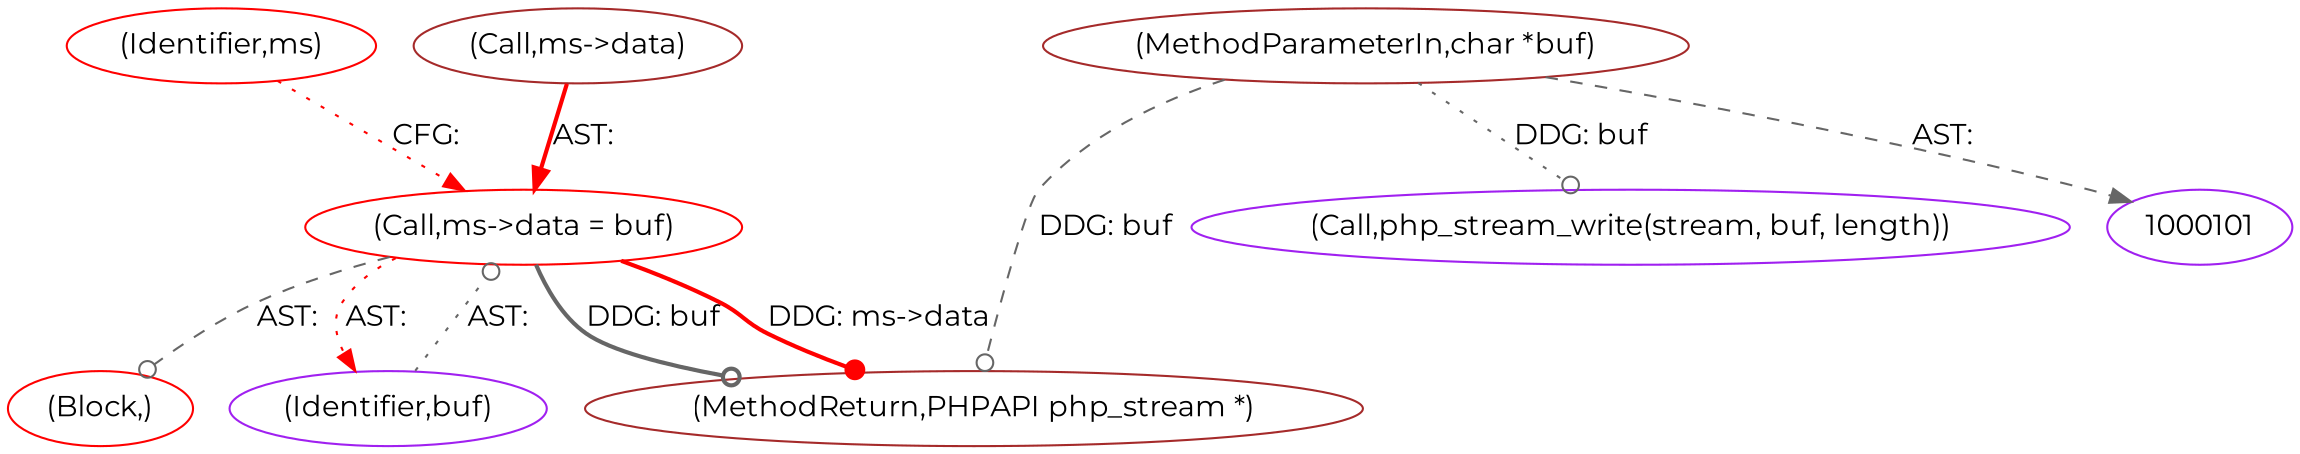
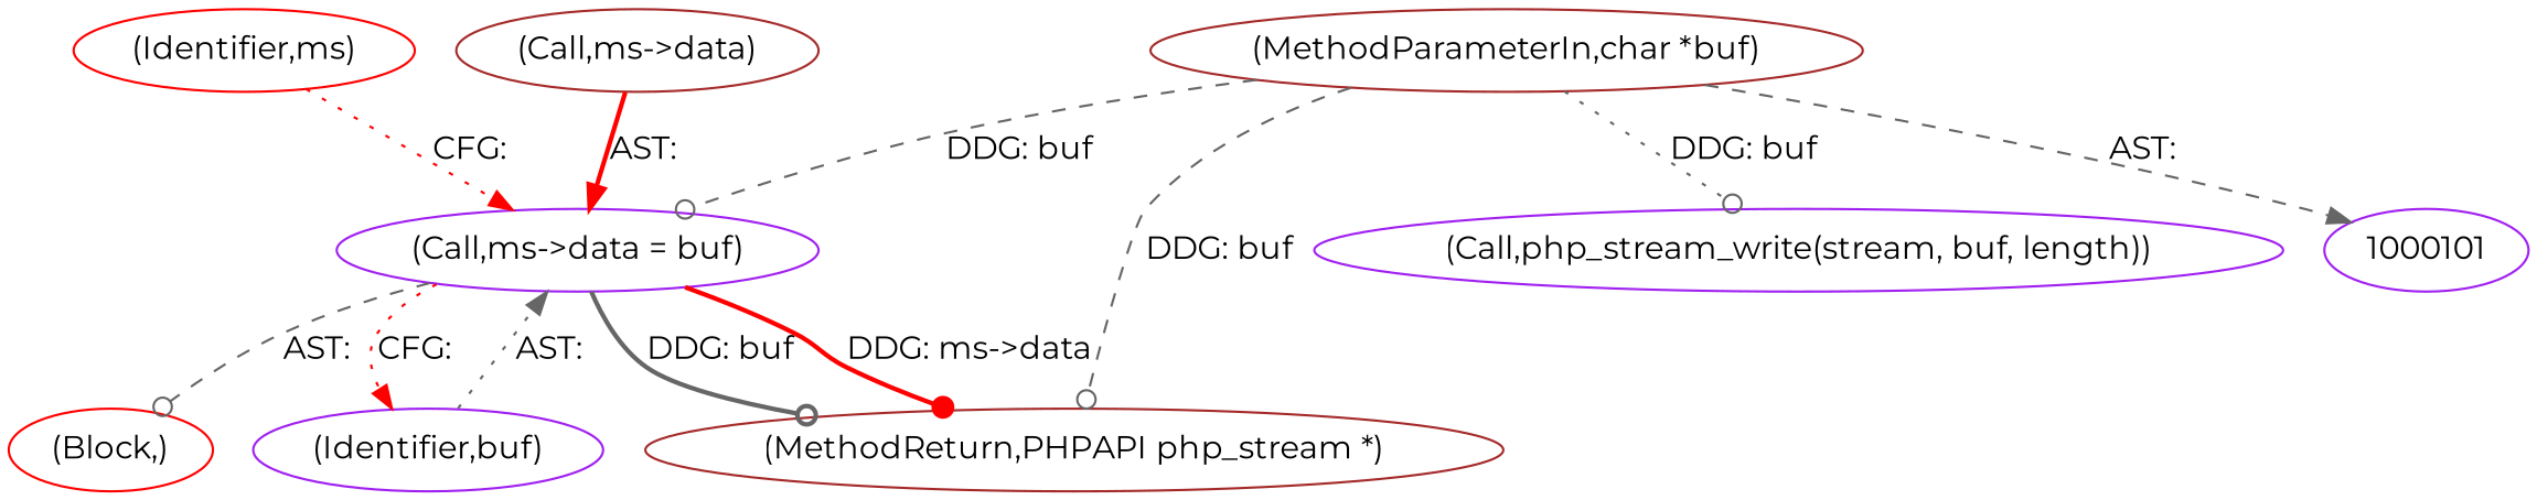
  digraph {
    fontname=Montserrat
    node [color=red fontname=Montserrat]
    edge [arrowhead=odot color=gray40 fontname=Montserrat style=dashed]
-   n1 [label="(Call,ms->data = buf)"]
+   n1 [color=purple label="(Call,ms->data = buf)"]
    n2 [label="(Block,)"]
    n3 [color=purple label="(Identifier,buf)"]
    n4 [color=brown label="(MethodReturn,PHPAPI php_stream *)"]
    n5 [color=brown label="(MethodParameterIn,char *buf)"]
    n6 [color=purple label="(Call,php_stream_write(stream, buf, length))"]
    1000101 [color=purple]
    n8 [label="(Identifier,ms)"]
    n9 [color=brown label="(Call,ms->data)"]
    n1 -> n2 [label="AST: "]
-   n1 -> n3 [arrowhead=normal color=red label="AST: " style=dotted]
+   n1 -> n3 [arrowhead=normal color=red label="CFG: " style=dotted]
    n1 -> n4 [label="DDG: buf" style=bold]
    n1 -> n4 [arrowhead=dot color=red label="DDG: ms->data" style=bold]
-   n3 -> n1 [label="AST: " style=dotted]
+   n3 -> n1 [arrowhead=normal label="AST: " style=dotted]
+   n5 -> n1 [label="DDG: buf"]
    n5 -> n4 [label="DDG: buf"]
    n5 -> n6 [label="DDG: buf" style=dotted]
    n5 -> 1000101 [arrowhead=normal label="AST: "]
    n8 -> n1 [arrowhead=normal color=red label="CFG: " style=dotted]
    n9 -> n1 [arrowhead=normal color=red label="AST: " style=bold]
  }
